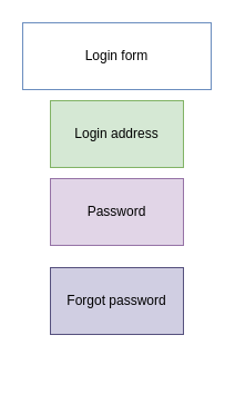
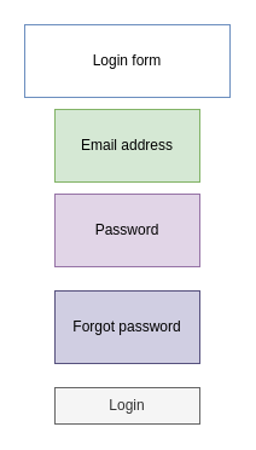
  <mxCell id="0" />
  <mxCell id="1" parent="0" />
  <mxCell id="2" value="Login form" style="rounded=0;whiteSpace=wrap;html=1;fillColor=#ffffff;strokeColor=#6c8ebf;" parent="1" vertex="1"><mxGeometry x="20" y="20" width="170" height="60" as="geometry" /></mxCell>
- <mxCell id="3" value="Login address" style="rounded=0;whiteSpace=wrap;html=1;fillColor=#d5e8d4;strokeColor=#82b366;" parent="1" vertex="1"><mxGeometry x="45" y="90" width="120" height="60" as="geometry" /></mxCell>
+ <mxCell id="3" value="Email address" style="rounded=0;whiteSpace=wrap;html=1;fillColor=#d5e8d4;strokeColor=#82b366;" parent="1" vertex="1"><mxGeometry x="45" y="90" width="120" height="60" as="geometry" /></mxCell>
  <mxCell id="4" value="Password" style="rounded=0;whiteSpace=wrap;html=1;fillColor=#e1d5e7;strokeColor=#9673a6;" parent="1" vertex="1"><mxGeometry x="45" y="160" width="120" height="60" as="geometry" /></mxCell>
  <mxCell id="5" value="Forgot password" style="rounded=0;whiteSpace=wrap;html=1;fillColor=#d0cee2;strokeColor=#56517e;" parent="1" vertex="1"><mxGeometry x="45" y="240" width="120" height="60" as="geometry" /></mxCell>
+ <mxCell id="6" value="Login" style="rounded=0;whiteSpace=wrap;html=1;fillColor=#f5f5f5;strokeColor=#666666;fontColor=#333333;" parent="1" vertex="1"><mxGeometry x="45" y="320" width="120" height="30" as="geometry" /></mxCell>
